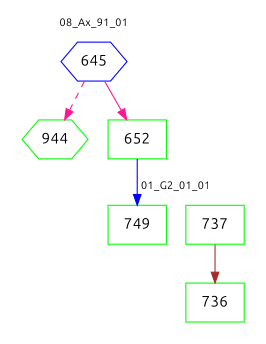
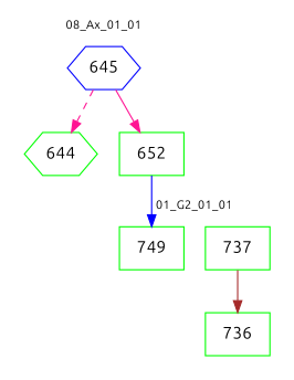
  digraph {
    fontname=Ubuntu
    node [color=green fontname=Ubuntu shape=box]
    edge [color=deeppink fontname=Ubuntu style=solid]
    n1 [color=blue label=645 shape=hexagon]
-   n2 [label=944 shape=hexagon]
+   n2 [label=644 shape=hexagon]
    n3 [label=652]
    n4 [label=737]
    n5 [label=736]
    n6 [label=749]
    subgraph cluster_1 {
      color=white
      fontsize=10
-     label="08_Ax_91_01"
+     label="08_Ax_01_01"
      n1
      n2
      n3
    }
    subgraph cluster_2 {
      color=white
      fontsize=10
      label="01_G2_01_01"
      n4
      n5
      n6
    }
    n1 -> n2 [style=dashed]
    n1 -> n3
    n3 -> n6 [color=blue]
    n4 -> n5 [color=brown]
  }
